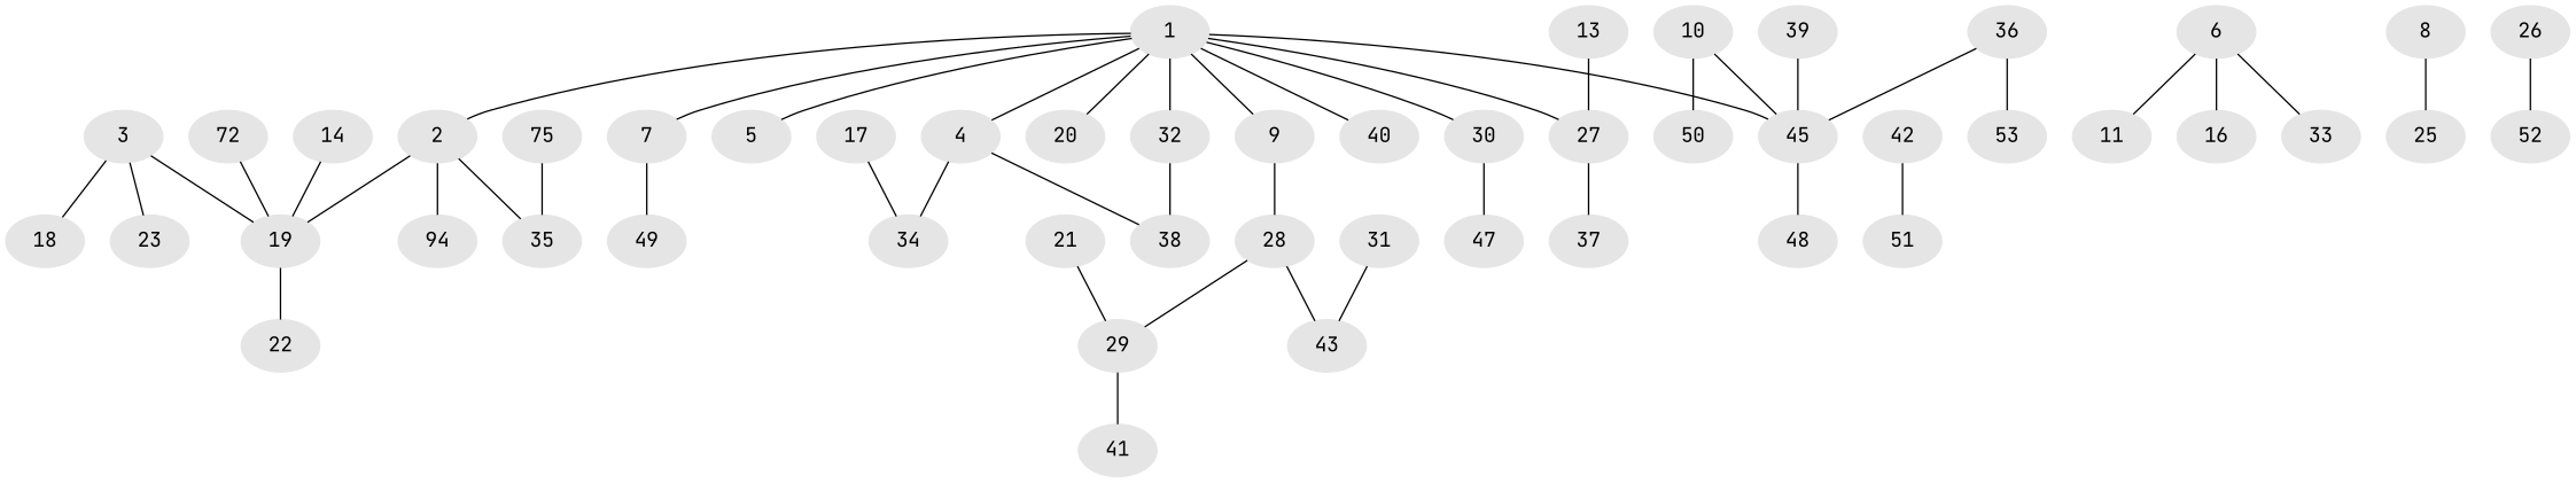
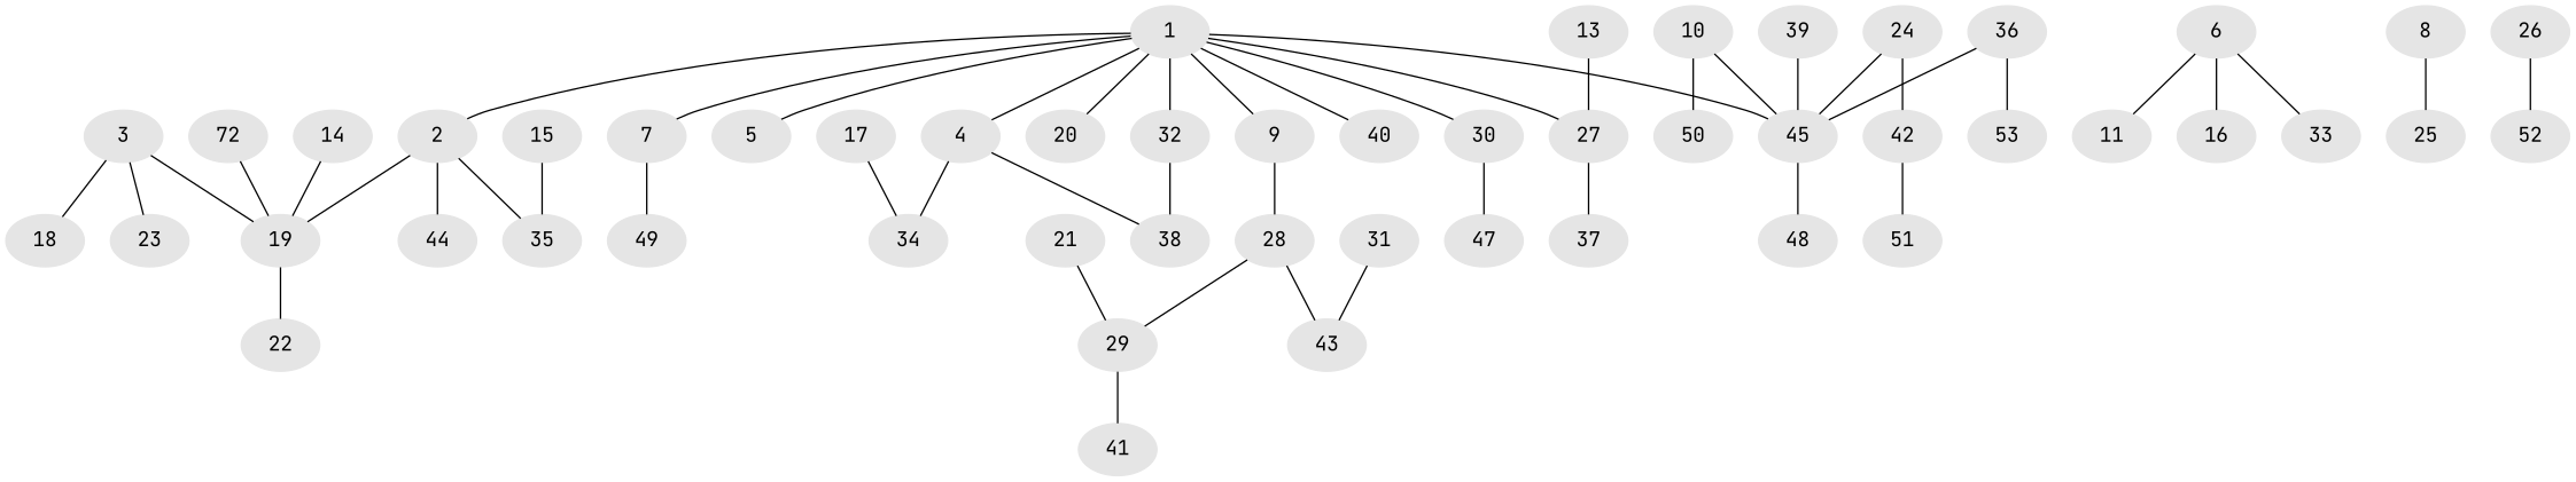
  graph {
    fontname="JetBrains Mono"
    node [color=gray90 fontname="JetBrains Mono" style=filled]
    edge [fontname="JetBrains Mono" weight=1.0]
    1
    2
    4
    5
    7
    9
    20
    27
    30
    32
    40
    45
    19
    35
-   44 [label=94]
+   44
    34
    38
    49
    28
    37
    47
    48
    22
    3
    18
    23
    6
    11
    16
    33
    8
    25
    26
    52
    29
    43
    10
    50
    n39 [label=72]
    13
    14
-   15 [label=75]
+   15
    17
    21
    41
+   24
    42
    51
    31
    36
    53
    39
    1 -- 2
    1 -- 4
    1 -- 5
    1 -- 7
    1 -- 9
    1 -- 20
    1 -- 27
    1 -- 30
    1 -- 32
    1 -- 40
    1 -- 45
    2 -- 19
    2 -- 35
    2 -- 44
    4 -- 34
    4 -- 38
    7 -- 49
    9 -- 28
    27 -- 37
    30 -- 47
    32 -- 38
    45 -- 48
    19 -- 22
    28 -- 29
    28 -- 43
    3 -- 19
    3 -- 18
    3 -- 23
    6 -- 11
    6 -- 16
    6 -- 33
    8 -- 25
    26 -- 52
    29 -- 41
    10 -- 45
    10 -- 50
    n39 -- 19
    13 -- 27
    14 -- 19
    15 -- 35
    17 -- 34
    21 -- 29
+   24 -- 45
+   24 -- 42
    42 -- 51
    31 -- 43
    36 -- 45
    36 -- 53
    39 -- 45
  }
